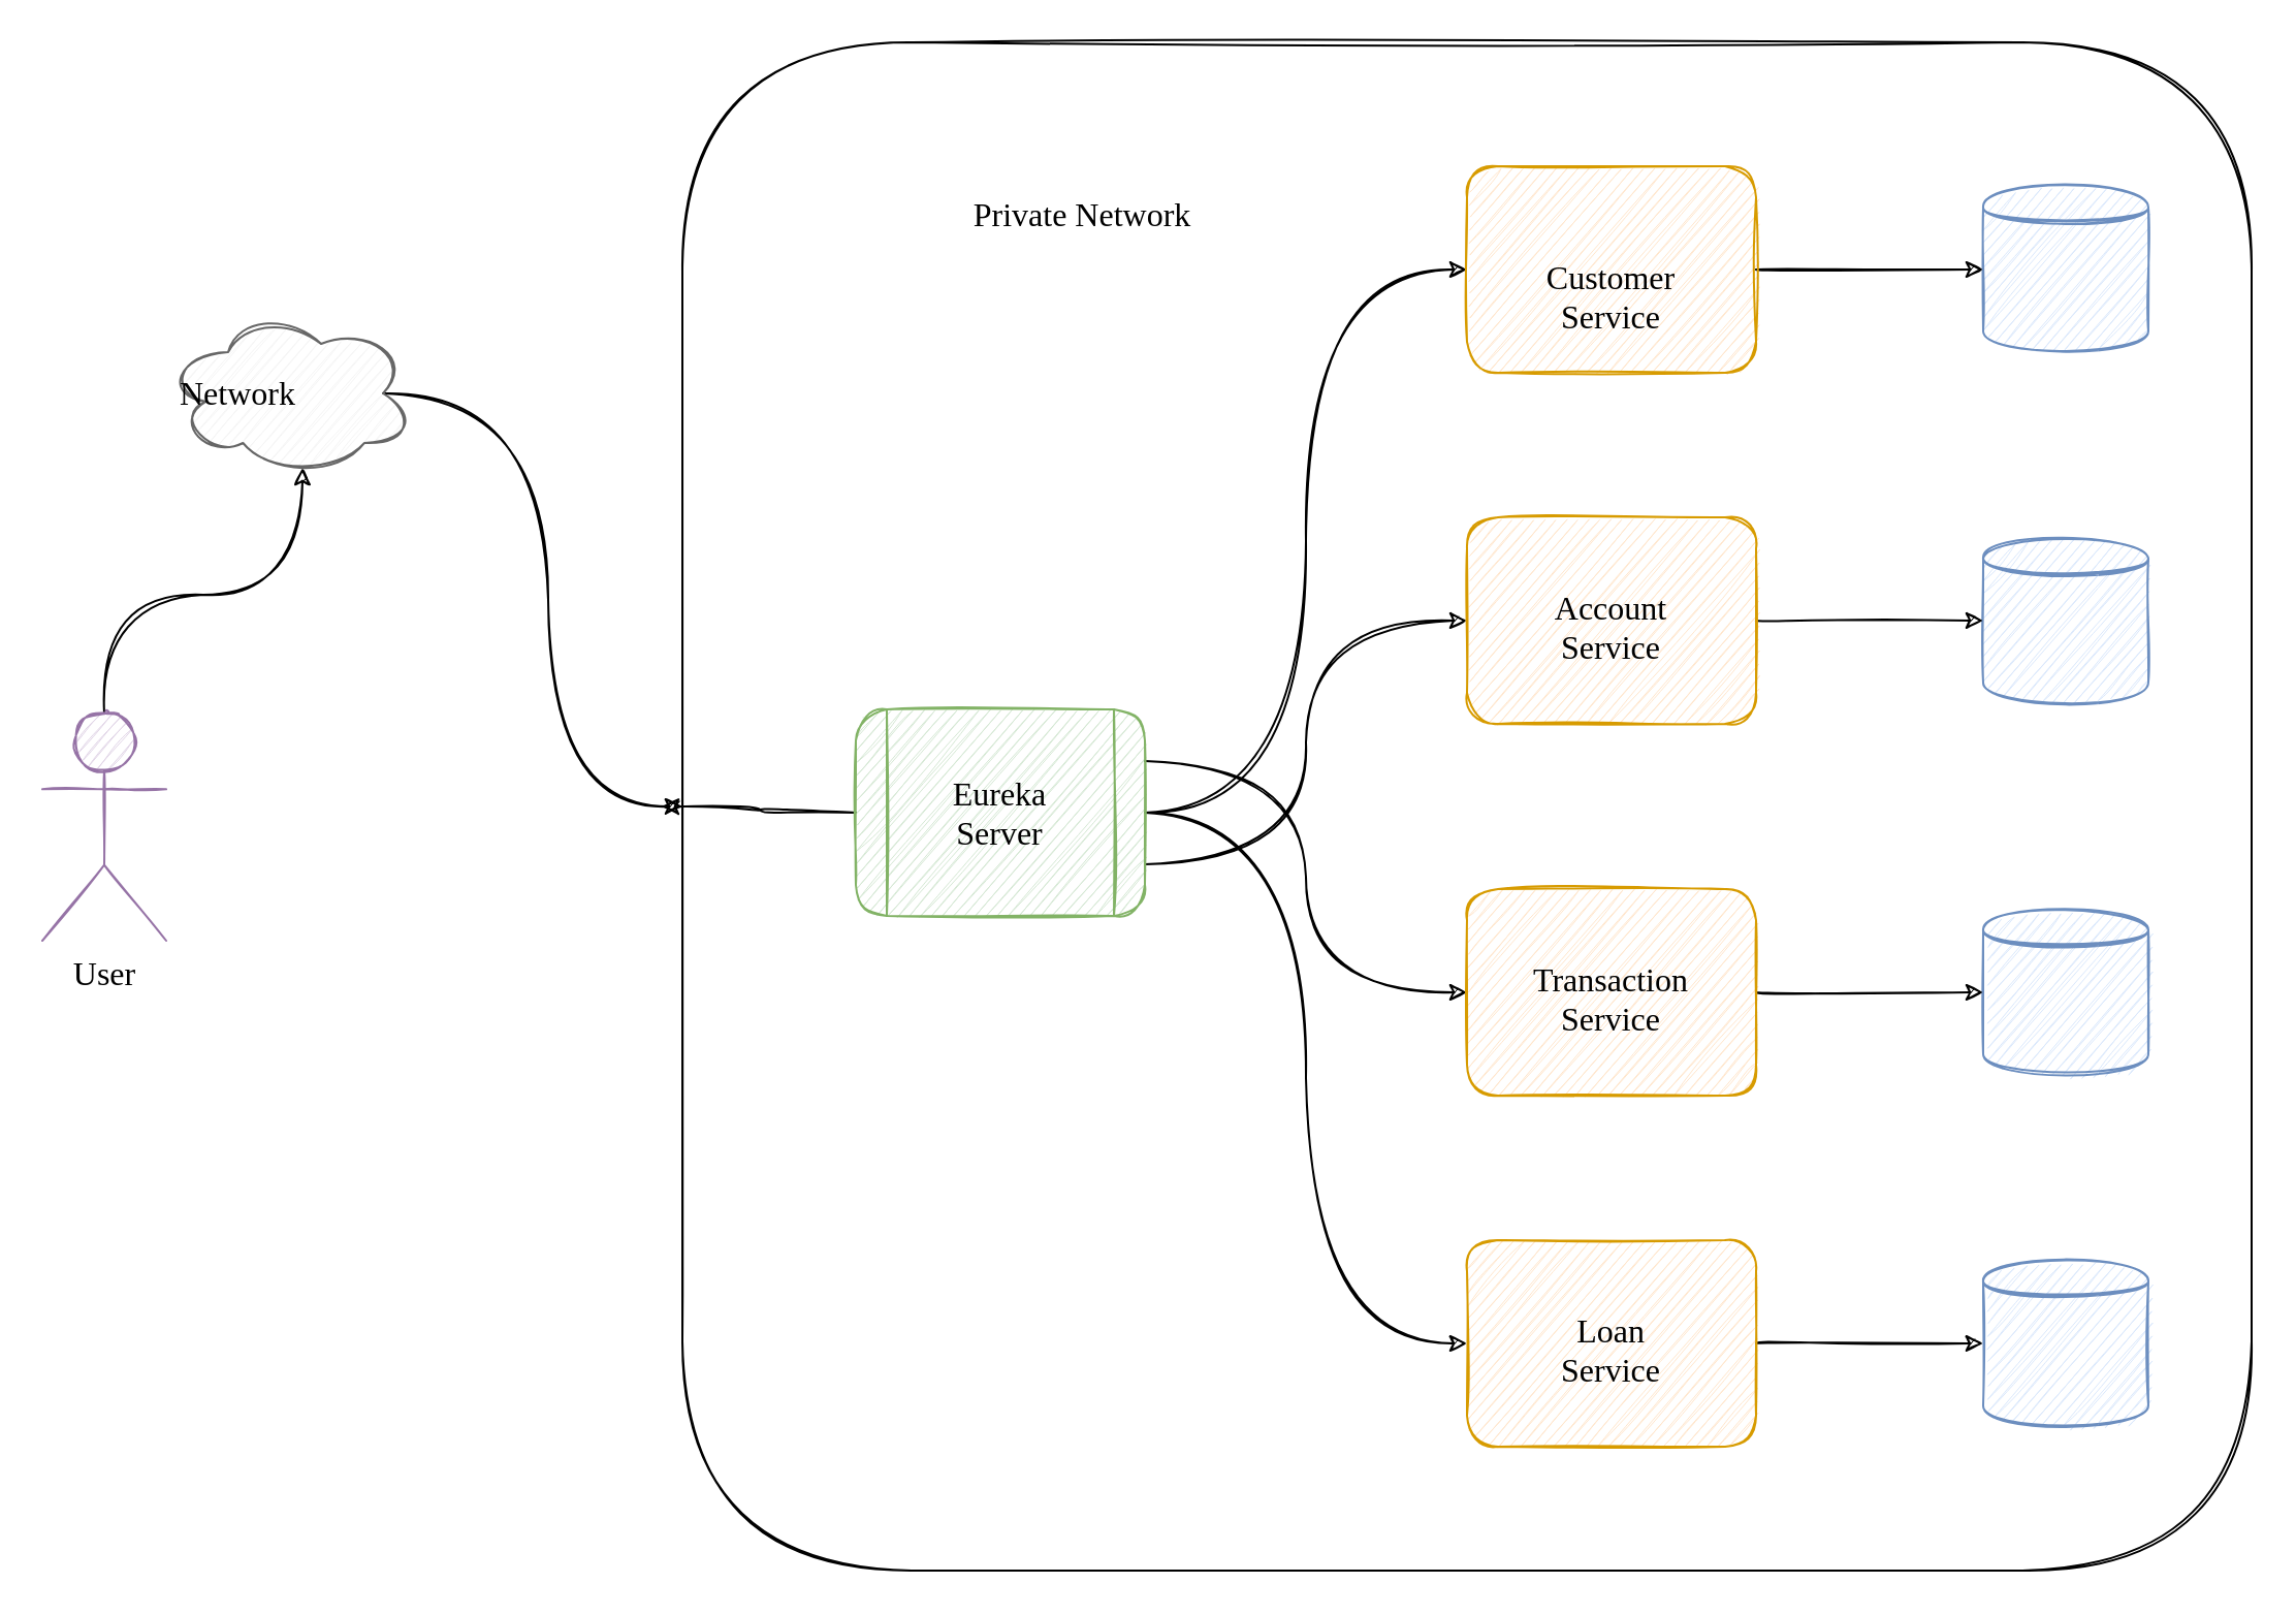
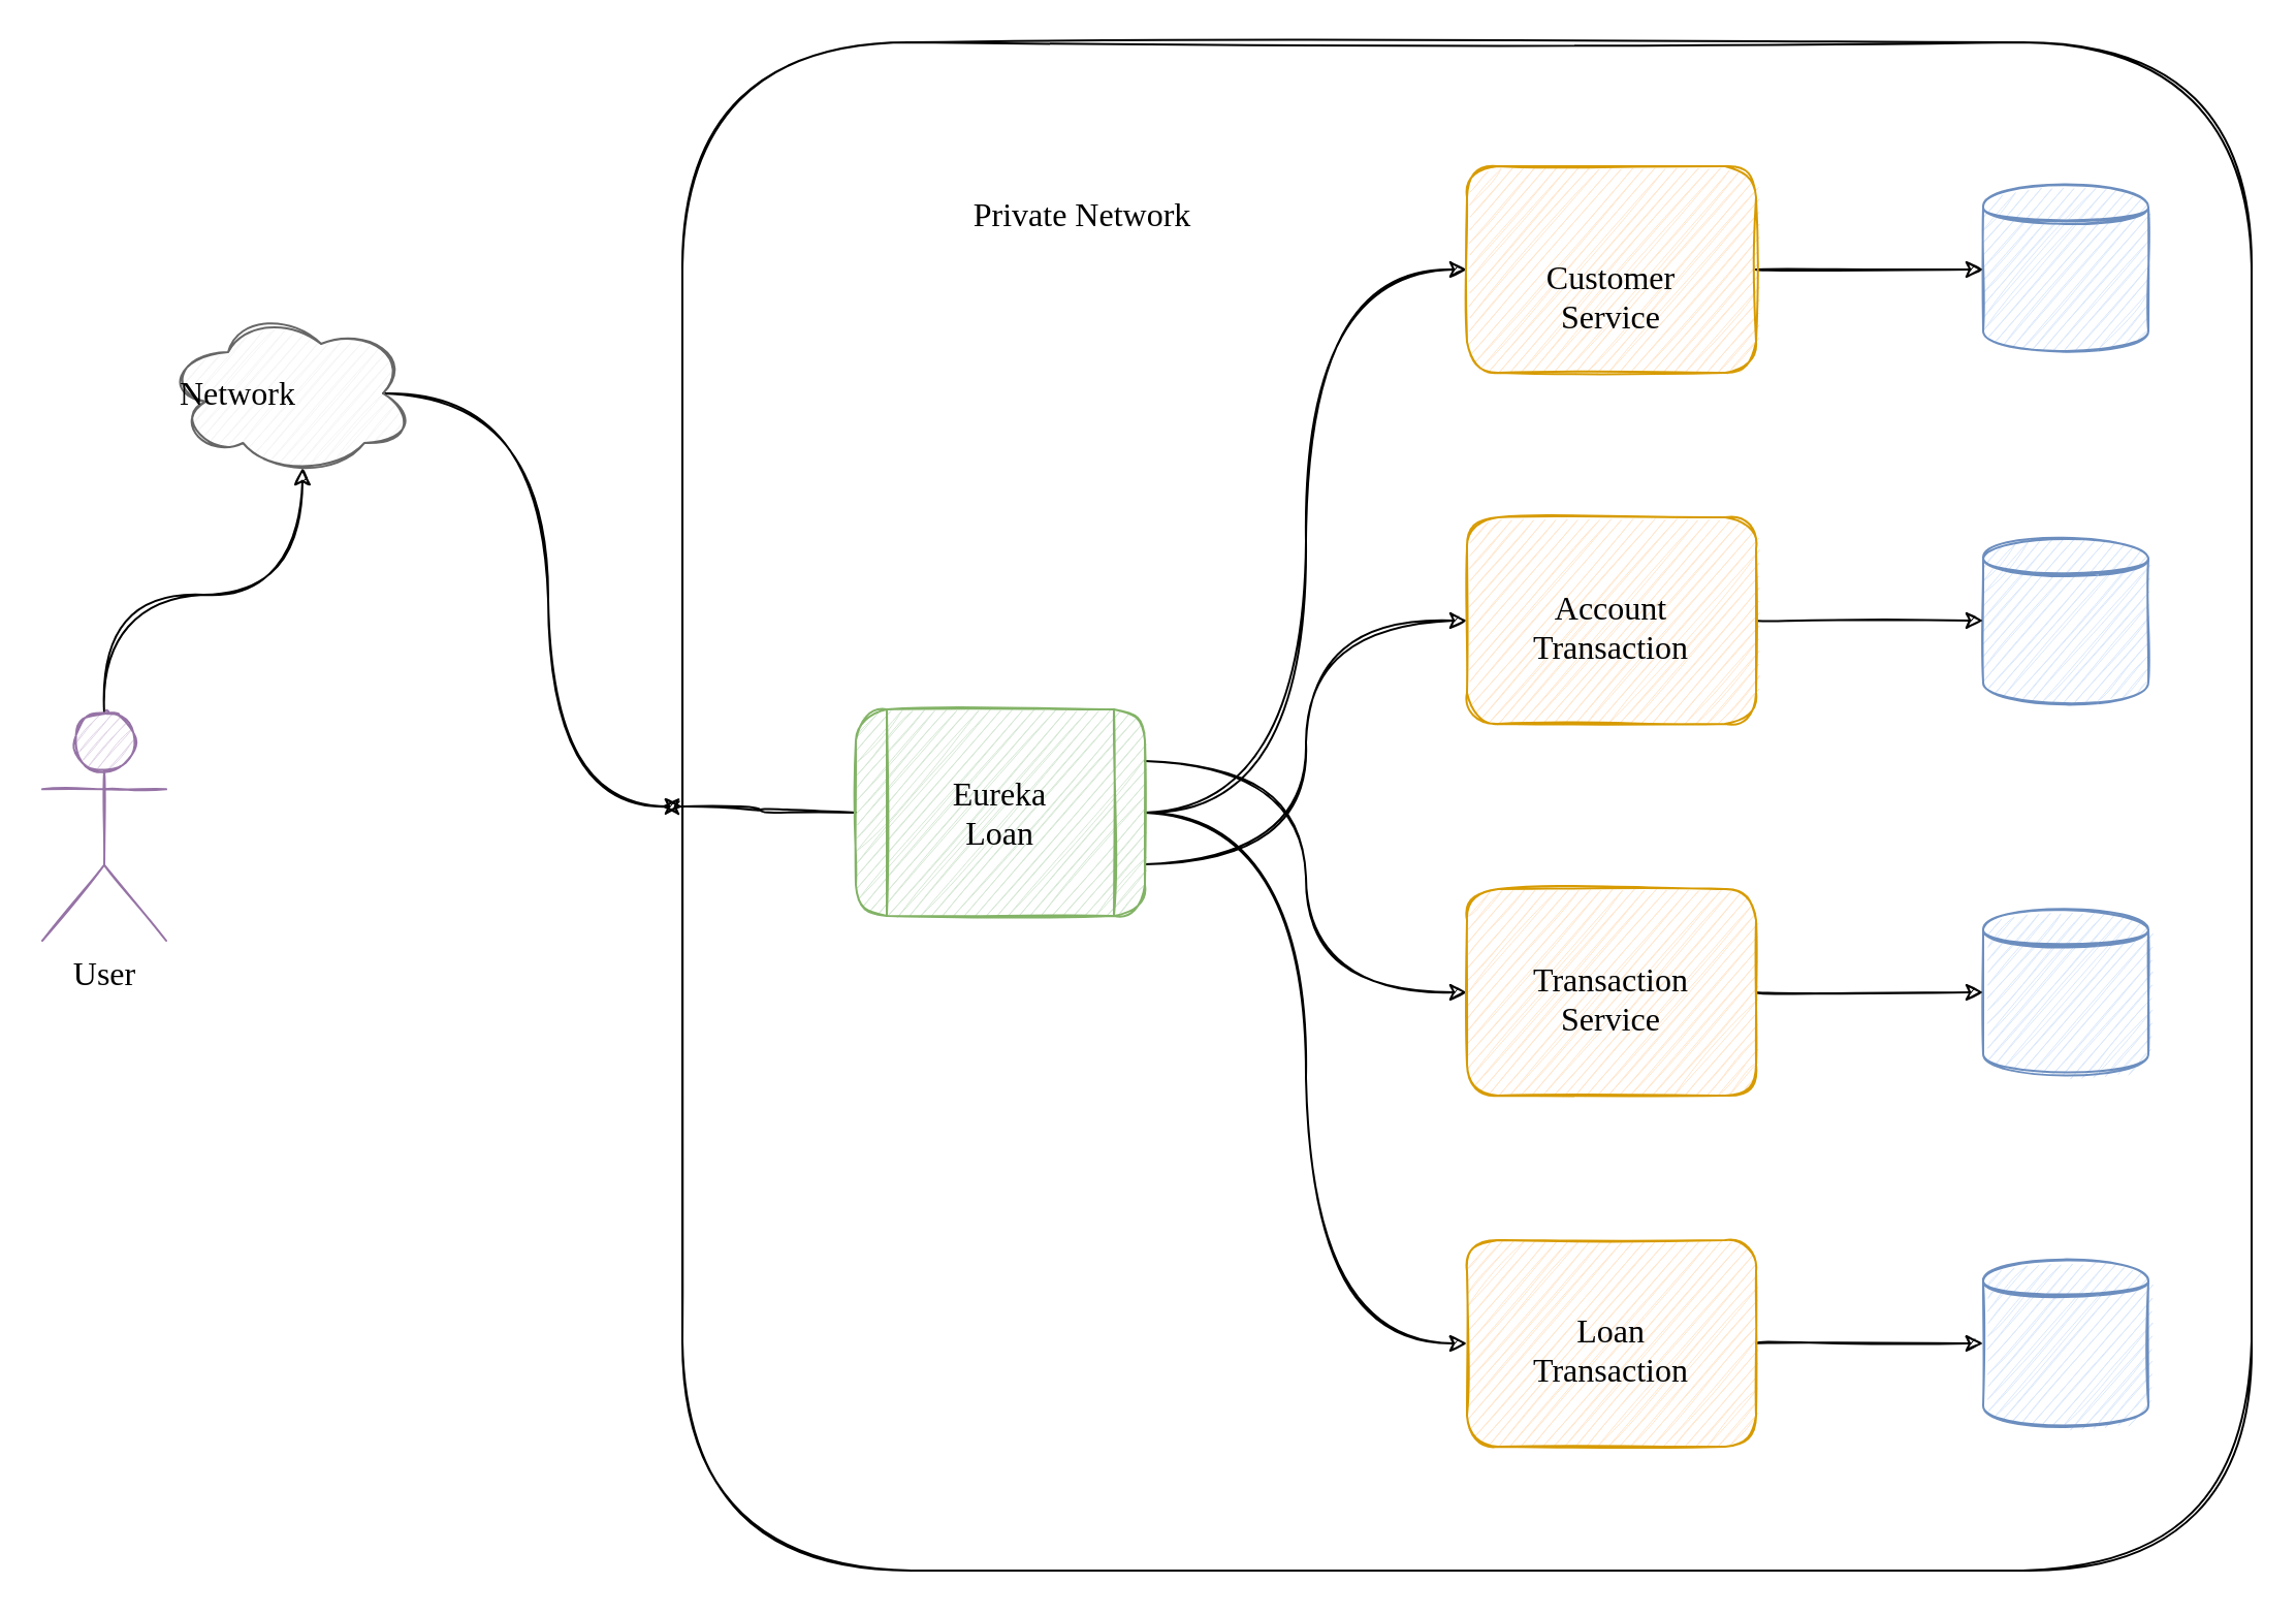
  <mxCell id="0" />
  <mxCell id="1" parent="0" />
  <mxCell id="2" style="edgeStyle=orthogonalEdgeStyle;curved=1;rounded=1;sketch=1;orthogonalLoop=1;jettySize=auto;html=1;entryX=0.55;entryY=0.95;entryDx=0;entryDy=0;entryPerimeter=0;" edge="1" parent="1" source="3" target="24"><mxGeometry relative="1" as="geometry" /></mxCell>
  <mxCell id="3" value="&lt;font style=&quot;font-size: 16px&quot; face=&quot;Verdana&quot;&gt;User&lt;/font&gt;" style="shape=umlActor;verticalLabelPosition=bottom;verticalAlign=top;html=1;outlineConnect=0;sketch=1;rounded=1;fillColor=#e1d5e7;strokeColor=#9673a6;" vertex="1" parent="1"><mxGeometry x="20" y="345" width="60" height="110" as="geometry" /></mxCell>
  <mxCell id="4" value="" style="rounded=1;whiteSpace=wrap;html=1;fillColor=none;sketch=1;glass=0;shadow=0;" vertex="1" parent="1"><mxGeometry x="330" y="20" width="760" height="740" as="geometry" /></mxCell>
  <mxCell id="5" value="" style="shape=datastore;whiteSpace=wrap;html=1;fillColor=#dae8fc;strokeColor=#6c8ebf;sketch=1;rounded=1;" vertex="1" parent="1"><mxGeometry x="960" y="90" width="80" height="80" as="geometry" /></mxCell>
  <mxCell id="6" value="" style="shape=datastore;whiteSpace=wrap;html=1;fillColor=#dae8fc;strokeColor=#6c8ebf;sketch=1;rounded=1;" vertex="1" parent="1"><mxGeometry x="960" y="260" width="80" height="80" as="geometry" /></mxCell>
  <mxCell id="7" value="" style="shape=datastore;whiteSpace=wrap;html=1;fillColor=#dae8fc;strokeColor=#6c8ebf;sketch=1;rounded=1;" vertex="1" parent="1"><mxGeometry x="960" y="440" width="80" height="80" as="geometry" /></mxCell>
  <mxCell id="8" value="" style="shape=datastore;whiteSpace=wrap;html=1;fillColor=#dae8fc;strokeColor=#6c8ebf;sketch=1;rounded=1;" vertex="1" parent="1"><mxGeometry x="960" y="610" width="80" height="80" as="geometry" /></mxCell>
  <mxCell id="9" style="edgeStyle=orthogonalEdgeStyle;rounded=1;orthogonalLoop=1;jettySize=auto;html=1;entryX=0;entryY=0.5;entryDx=0;entryDy=0;curved=1;sketch=1;" edge="1" parent="1" source="14" target="16"><mxGeometry relative="1" as="geometry" /></mxCell>
  <mxCell id="10" style="edgeStyle=orthogonalEdgeStyle;rounded=1;orthogonalLoop=1;jettySize=auto;html=1;exitX=1;exitY=0.25;exitDx=0;exitDy=0;curved=1;sketch=1;" edge="1" parent="1" source="14" target="18"><mxGeometry relative="1" as="geometry" /></mxCell>
  <mxCell id="11" style="edgeStyle=orthogonalEdgeStyle;rounded=1;orthogonalLoop=1;jettySize=auto;html=1;exitX=1;exitY=0.75;exitDx=0;exitDy=0;entryX=0;entryY=0.5;entryDx=0;entryDy=0;curved=1;sketch=1;" edge="1" parent="1" source="14" target="20"><mxGeometry relative="1" as="geometry" /></mxCell>
  <mxCell id="12" style="edgeStyle=orthogonalEdgeStyle;rounded=1;orthogonalLoop=1;jettySize=auto;html=1;exitX=1;exitY=0.5;exitDx=0;exitDy=0;entryX=0;entryY=0.5;entryDx=0;entryDy=0;curved=1;sketch=1;" edge="1" parent="1" source="14" target="22"><mxGeometry relative="1" as="geometry" /></mxCell>
  <mxCell id="13" style="edgeStyle=orthogonalEdgeStyle;curved=1;rounded=1;sketch=1;orthogonalLoop=1;jettySize=auto;html=1;" edge="1" parent="1" source="14"><mxGeometry relative="1" as="geometry"><mxPoint x="320" y="390" as="targetPoint" /></mxGeometry></mxCell>
  <mxCell id="14" value="" style="shape=process;whiteSpace=wrap;html=1;backgroundOutline=1;fillColor=#d5e8d4;strokeColor=#82b366;sketch=1;rounded=1;" vertex="1" parent="1"><mxGeometry x="414" y="343" width="140" height="100" as="geometry" /></mxCell>
  <mxCell id="15" style="edgeStyle=orthogonalEdgeStyle;rounded=1;orthogonalLoop=1;jettySize=auto;html=1;curved=1;sketch=1;" edge="1" parent="1" source="16" target="8"><mxGeometry relative="1" as="geometry" /></mxCell>
  <mxCell id="16" value="" style="rounded=1;whiteSpace=wrap;html=1;fillColor=#ffe6cc;strokeColor=#d79b00;sketch=1;" vertex="1" parent="1"><mxGeometry x="710" y="600" width="140" height="100" as="geometry" /></mxCell>
  <mxCell id="17" style="edgeStyle=orthogonalEdgeStyle;rounded=1;orthogonalLoop=1;jettySize=auto;html=1;exitX=1;exitY=0.5;exitDx=0;exitDy=0;curved=1;sketch=1;" edge="1" parent="1" source="18" target="7"><mxGeometry relative="1" as="geometry" /></mxCell>
  <mxCell id="18" value="" style="rounded=1;whiteSpace=wrap;html=1;fillColor=#ffe6cc;strokeColor=#d79b00;sketch=1;" vertex="1" parent="1"><mxGeometry x="710" y="430" width="140" height="100" as="geometry" /></mxCell>
  <mxCell id="19" style="edgeStyle=orthogonalEdgeStyle;rounded=1;orthogonalLoop=1;jettySize=auto;html=1;exitX=1;exitY=0.5;exitDx=0;exitDy=0;entryX=0;entryY=0.5;entryDx=0;entryDy=0;curved=1;sketch=1;" edge="1" parent="1" source="20" target="6"><mxGeometry relative="1" as="geometry" /></mxCell>
  <mxCell id="20" value="" style="rounded=1;whiteSpace=wrap;html=1;fillColor=#ffe6cc;strokeColor=#d79b00;sketch=1;" vertex="1" parent="1"><mxGeometry x="710" y="250" width="140" height="100" as="geometry" /></mxCell>
  <mxCell id="21" style="edgeStyle=orthogonalEdgeStyle;rounded=1;orthogonalLoop=1;jettySize=auto;html=1;curved=1;sketch=1;" edge="1" parent="1" source="22" target="5"><mxGeometry relative="1" as="geometry" /></mxCell>
  <mxCell id="22" value="" style="rounded=1;whiteSpace=wrap;html=1;fillColor=#ffe6cc;strokeColor=#d79b00;sketch=1;" vertex="1" parent="1"><mxGeometry x="710" y="80" width="140" height="100" as="geometry" /></mxCell>
  <mxCell id="23" style="edgeStyle=orthogonalEdgeStyle;curved=1;rounded=1;sketch=1;orthogonalLoop=1;jettySize=auto;html=1;entryX=0;entryY=0.5;entryDx=0;entryDy=0;exitX=0.875;exitY=0.5;exitDx=0;exitDy=0;exitPerimeter=0;" edge="1" parent="1" source="24" target="4"><mxGeometry relative="1" as="geometry" /></mxCell>
  <mxCell id="24" value="" style="ellipse;shape=cloud;whiteSpace=wrap;html=1;rounded=1;shadow=0;glass=0;sketch=1;fillColor=#f5f5f5;fontColor=#333333;strokeColor=#666666;" vertex="1" parent="1"><mxGeometry x="80" y="150" width="120" height="80" as="geometry" /></mxCell>
- <mxCell id="25" value="Eureka&#10;Server" style="text;strokeColor=none;fillColor=none;fontSize=16;fontStyle=0;verticalAlign=middle;align=center;rounded=1;shadow=0;glass=0;sketch=1;fontFamily=Verdana;spacingTop=5;" vertex="1" parent="1"><mxGeometry x="434" y="360" width="100" height="60" as="geometry" /></mxCell>
+ <mxCell id="25" value="Eureka&#10;Loan" style="text;strokeColor=none;fillColor=none;fontSize=16;fontStyle=0;verticalAlign=middle;align=center;rounded=1;shadow=0;glass=0;sketch=1;fontFamily=Verdana;spacingTop=5;" vertex="1" parent="1"><mxGeometry x="434" y="360" width="100" height="60" as="geometry" /></mxCell>
  <mxCell id="26" value="Network" style="text;html=1;strokeColor=none;fillColor=none;align=center;verticalAlign=middle;whiteSpace=wrap;rounded=0;shadow=0;glass=0;sketch=1;fontFamily=Verdana;fontSize=16;" vertex="1" parent="1"><mxGeometry x="85" y="175" width="60" height="30" as="geometry" /></mxCell>
  <mxCell id="27" value="Customer&#10;Service" style="text;strokeColor=none;fillColor=none;fontSize=16;fontStyle=0;verticalAlign=middle;align=center;rounded=1;shadow=0;glass=0;sketch=1;fontFamily=Verdana;spacingTop=5;" vertex="1" parent="1"><mxGeometry x="730" y="110" width="100" height="60" as="geometry" /></mxCell>
- <mxCell id="28" value="Account&#10;Service" style="text;strokeColor=none;fillColor=none;fontSize=16;fontStyle=0;verticalAlign=middle;align=center;rounded=1;shadow=0;glass=0;sketch=1;fontFamily=Verdana;spacingTop=5;" vertex="1" parent="1"><mxGeometry x="730" y="270" width="100" height="60" as="geometry" /></mxCell>
+ <mxCell id="28" value="Account&#10;Transaction" style="text;strokeColor=none;fillColor=none;fontSize=16;fontStyle=0;verticalAlign=middle;align=center;rounded=1;shadow=0;glass=0;sketch=1;fontFamily=Verdana;spacingTop=5;" vertex="1" parent="1"><mxGeometry x="730" y="270" width="100" height="60" as="geometry" /></mxCell>
  <mxCell id="29" value="Transaction&#10;Service" style="text;strokeColor=none;fillColor=none;fontSize=16;fontStyle=0;verticalAlign=middle;align=center;rounded=1;shadow=0;glass=0;sketch=1;fontFamily=Verdana;spacingTop=5;" vertex="1" parent="1"><mxGeometry x="730" y="450" width="100" height="60" as="geometry" /></mxCell>
- <mxCell id="30" value="Loan&#10;Service" style="text;strokeColor=none;fillColor=none;fontSize=16;fontStyle=0;verticalAlign=middle;align=center;rounded=1;shadow=0;glass=0;sketch=1;fontFamily=Verdana;spacingTop=5;" vertex="1" parent="1"><mxGeometry x="730" y="620" width="100" height="60" as="geometry" /></mxCell>
+ <mxCell id="30" value="Loan&#10;Transaction" style="text;strokeColor=none;fillColor=none;fontSize=16;fontStyle=0;verticalAlign=middle;align=center;rounded=1;shadow=0;glass=0;sketch=1;fontFamily=Verdana;spacingTop=5;" vertex="1" parent="1"><mxGeometry x="730" y="620" width="100" height="60" as="geometry" /></mxCell>
  <mxCell id="31" value="Private Network" style="text;strokeColor=none;fillColor=none;fontSize=16;fontStyle=0;verticalAlign=middle;align=center;rounded=1;shadow=0;glass=0;sketch=1;fontFamily=Verdana;spacingTop=5;" vertex="1" parent="1"><mxGeometry x="474" y="70" width="100" height="60" as="geometry" /></mxCell>
